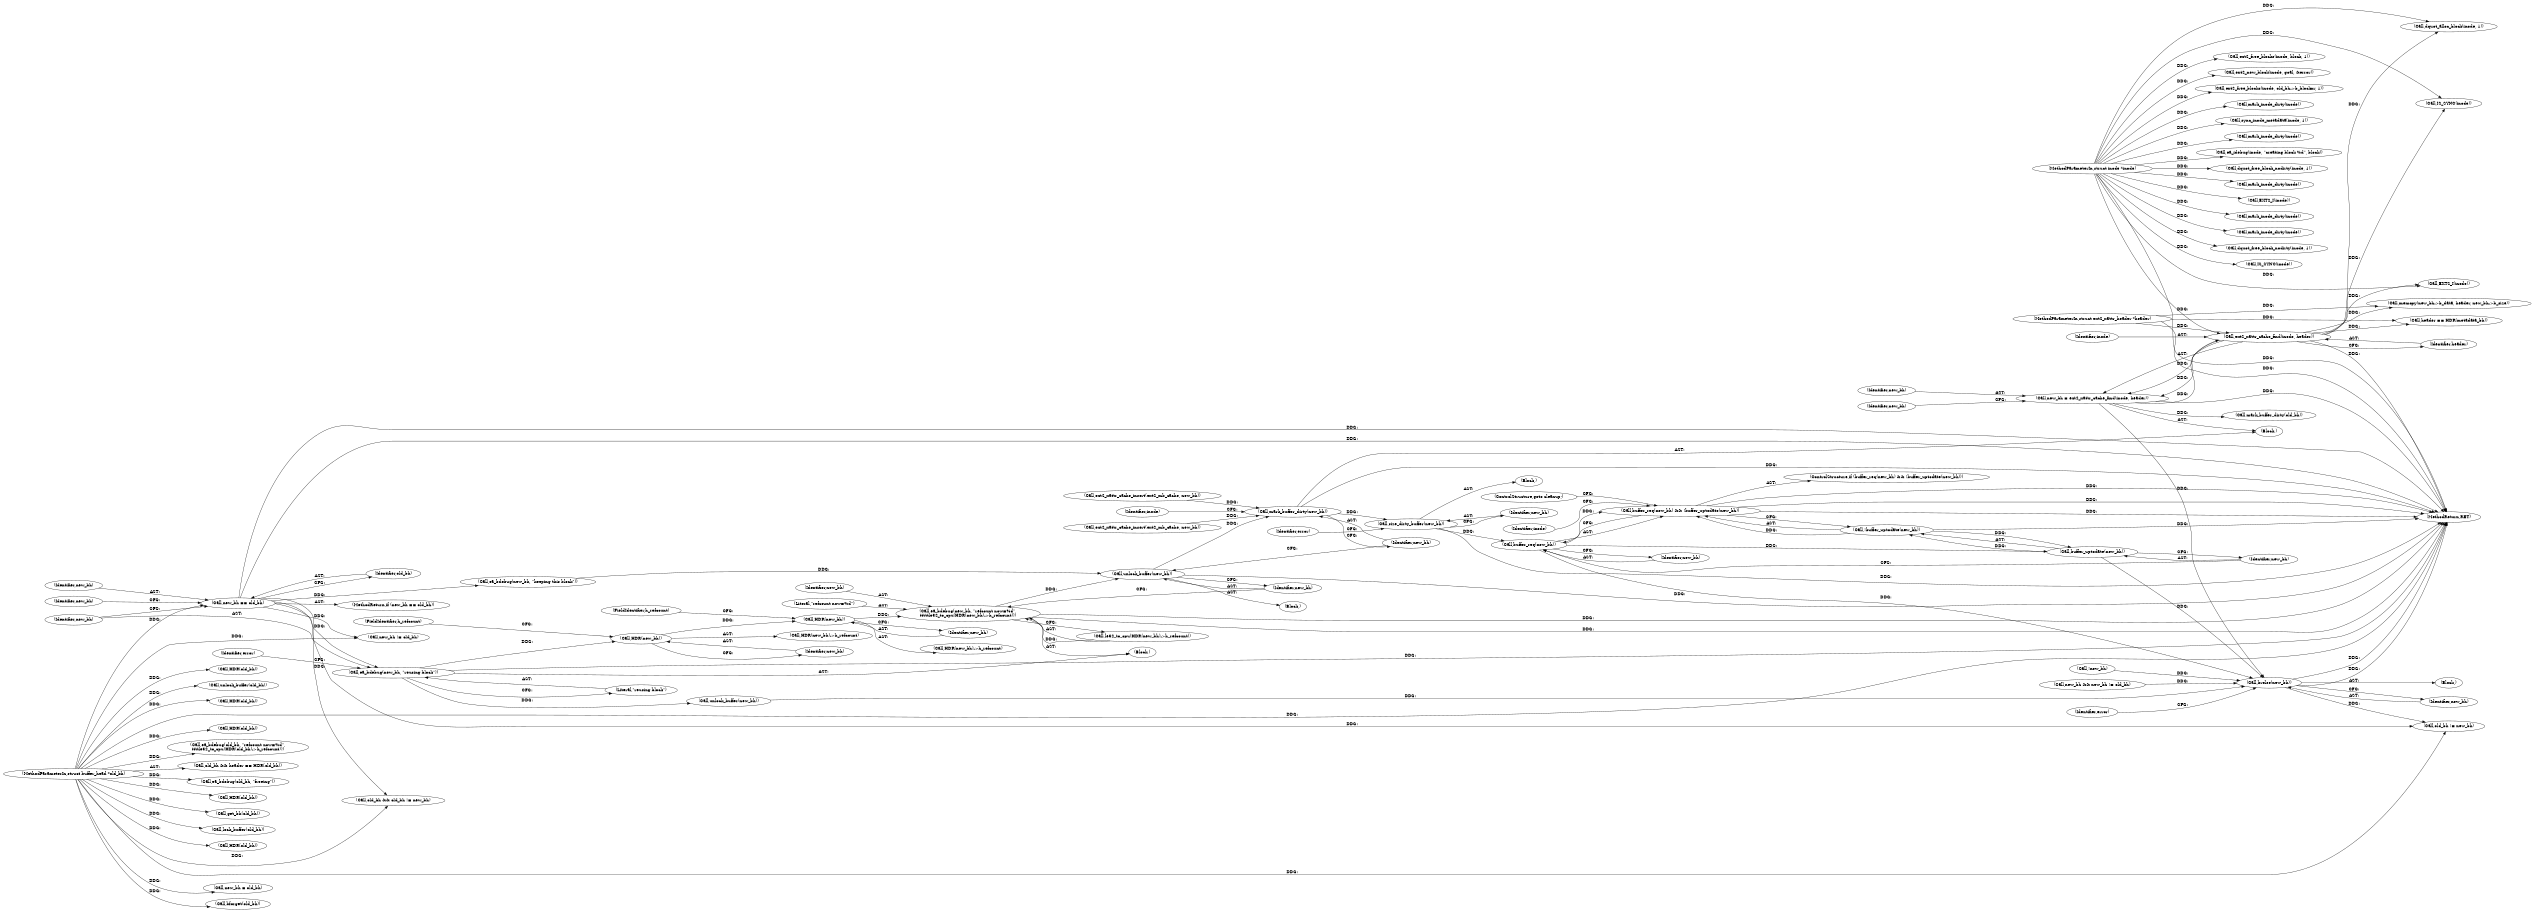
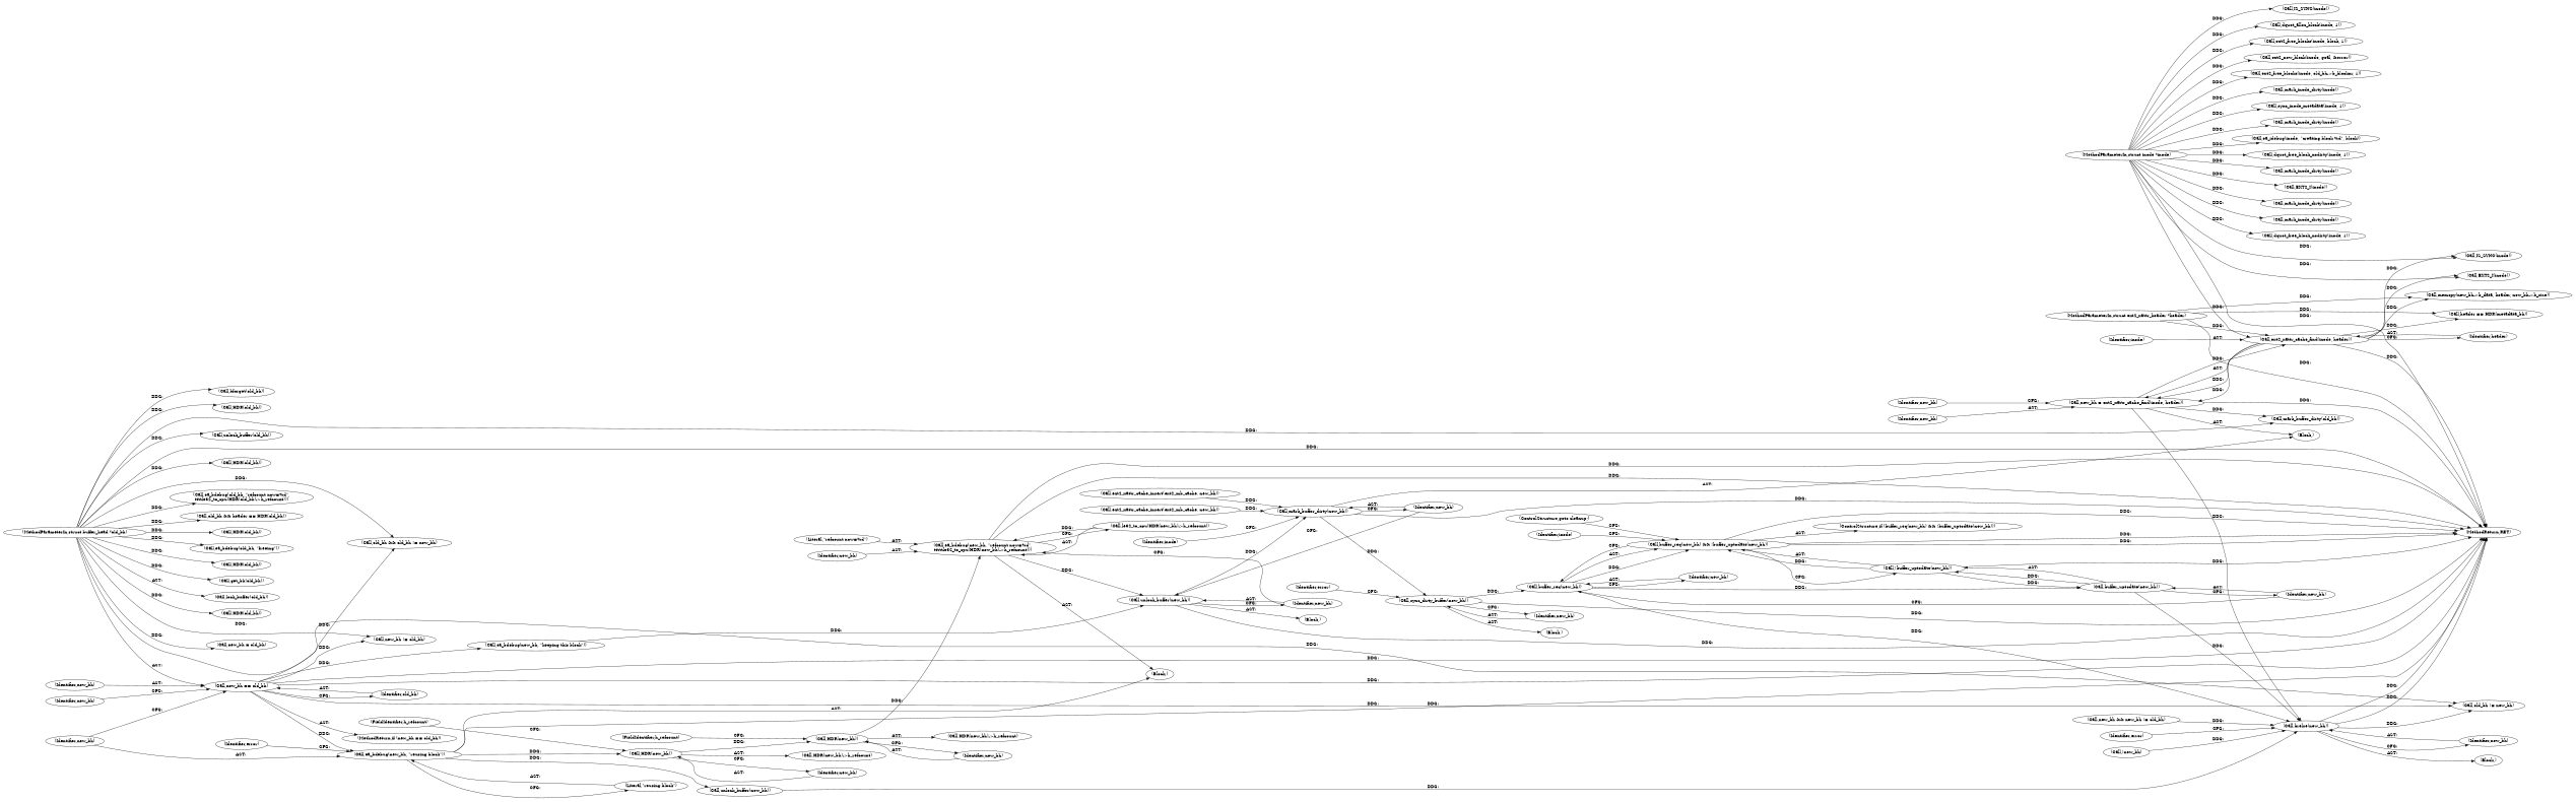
  digraph {
    rankdir=LR
    n1 [label="(Call,HDR(new_bh))"]
    n2 [label="(Call,HDR(new_bh))"]
    n3 [label="(Call,HDR(new_bh)->h_refcount)"]
    n4 [label="(Identifier,new_bh)"]
    n5 [label="(Call,ea_bdebug(new_bh, \"refcount now=%d\",\n\t\t\t\t\tle32_to_cpu(HDR(new_bh)->h_refcount)))"]
    n6 [label="(Call,HDR(new_bh)->h_refcount)"]
    n7 [label="(Identifier,new_bh)"]
    n8 [label="(Call,ea_bdebug(new_bh, \"reusing block\"))"]
    n9 [label="(Call,unlock_buffer(new_bh))"]
    n10 [label="(Block,)"]
    n11 [label="(Literal,\"reusing block\")"]
    n12 [label="(MethodReturn,RET)"]
    n13 [label="(Call,brelse(new_bh))"]
    n14 [label="(Call,new_bh == old_bh)"]
    n15 [label="(Call,ea_bdebug(new_bh, \"keeping this block\"))"]
    n16 [label="(MethodReturn,if (new_bh == old_bh))"]
    n17 [label="(Call,old_bh && old_bh != new_bh)"]
    n18 [label="(Call,old_bh != new_bh)"]
    n19 [label="(Call,new_bh != old_bh)"]
    n20 [label="(Identifier,old_bh)"]
    n21 [label="(Call,unlock_buffer(new_bh))"]
    n22 [label="(Call,new_bh = ext2_xattr_cache_find(inode, header))"]
    n23 [label="(Call,ext2_xattr_cache_find(inode, header))"]
    n24 [label="(Block,)"]
    n25 [label="(Call,mark_buffer_dirty(old_bh))"]
    n26 [label="(Call,IS_SYNC(inode))"]
    n27 [label="(Identifier,header)"]
    n28 [label="(Call,memcpy(new_bh->b_data, header, new_bh->b_size))"]
    n29 [label="(Call,EXT2_I(inode))"]
    n30 [label="(Call,header == HDR(metadata_bh))"]
    n31 [label="(Call,dquot_alloc_block(inode, 1))"]
    n32 [label="(Identifier,new_bh)"]
    n33 [label="(Block,)"]
    n34 [label="(MethodParameterIn,struct inode *inode)"]
    n35 [label="(Call,ext2_free_blocks(inode, block, 1))"]
    n36 [label="(Call,ext2_new_block(inode, goal, &error))"]
    n37 [label="(Call,ext2_free_blocks(inode, old_bh->b_blocknr, 1))"]
    n38 [label="(Call,mark_inode_dirty(inode))"]
    n39 [label="(Call,sync_inode_metadata(inode, 1))"]
    n40 [label="(Call,mark_inode_dirty(inode))"]
    n41 [label="(Call,ea_idebug(inode, \"creating block %d\", block))"]
    n42 [label="(Call,dquot_free_block_nodirty(inode, 1))"]
    n43 [label="(Call,mark_inode_dirty(inode))"]
    n44 [label="(Call,EXT2_I(inode))"]
    n45 [label="(Call,mark_inode_dirty(inode))"]
    n46 [label="(Call,mark_inode_dirty(inode))"]
    n47 [label="(Call,dquot_free_block_nodirty(inode, 1))"]
    n48 [label="(Call,IS_SYNC(inode))"]
    n49 [label="(MethodParameterIn,struct ext2_xattr_header *header)"]
    n50 [label="(MethodParameterIn,struct buffer_head *old_bh)"]
    n51 [label="(Call,new_bh = old_bh)"]
    n52 [label="(Call,bforget(old_bh))"]
    n53 [label="(Call,HDR(old_bh))"]
    n54 [label="(Call,unlock_buffer(old_bh))"]
    n55 [label="(Call,HDR(old_bh))"]
    n56 [label="(Call,HDR(old_bh))"]
    n57 [label="(Call,ea_bdebug(old_bh, \"refcount now=%d\",\n\t\t\t\tle32_to_cpu(HDR(old_bh)->h_refcount)))"]
    n58 [label="(Call,old_bh && header == HDR(old_bh))"]
    n59 [label="(Call,ea_bdebug(old_bh, \"freeing\"))"]
    n60 [label="(Call,HDR(old_bh))"]
    n61 [label="(Call,get_bh(old_bh))"]
    n62 [label="(Call,lock_buffer(old_bh))"]
    n63 [label="(Call,HDR(old_bh))"]
    n64 [label="(Call,le32_to_cpu(HDR(new_bh)->h_refcount))"]
    n65 [label="(Call,mark_buffer_dirty(new_bh))"]
    n66 [label="(Identifier,new_bh)"]
    n67 [label="(Block,)"]
-   n68 [label="(Call,size_dirty_buffer(new_bh))"]
+   n68 [label="(Call,sync_dirty_buffer(new_bh))"]
    n69 [label="(Identifier,new_bh)"]
    n70 [label="(Call,buffer_req(new_bh))"]
    n71 [label="(Identifier,new_bh)"]
    n72 [label="(Block,)"]
    n73 [label="(Call,buffer_req(new_bh) && !buffer_uptodate(new_bh))"]
    n74 [label="(Call,buffer_uptodate(new_bh))"]
    n75 [label="(Identifier,new_bh)"]
    n76 [label="(Call,!buffer_uptodate(new_bh))"]
    n77 [label="(ControlStructure,if (buffer_req(new_bh) && !buffer_uptodate(new_bh)))"]
    n78 [label="(Identifier,new_bh)"]
    n79 [label="(Identifier,inode)"]
    n80 [label="(Identifier,new_bh)"]
    n81 [label="(Call,!new_bh)"]
    n82 [label="(FieldIdentifier,h_refcount)"]
    n83 [label="(Identifier,new_bh)"]
    n84 [label="(Identifier,new_bh)"]
    n85 [label="(Identifier,new_bh)"]
    n86 [label="(Identifier,new_bh)"]
    n87 [label="(Call,new_bh && new_bh != old_bh)"]
    n88 [label="(Identifier,new_bh)"]
    n89 [label="(Call,ext2_xattr_cache_insert(ext2_mb_cache, new_bh))"]
    n90 [label="(Identifier,inode)"]
    n91 [label="(FieldIdentifier,h_refcount)"]
    n92 [label="(Identifier,inode)"]
    n93 [label="(Literal,\"refcount now=%d\")"]
    n94 [label="(Identifier,error)"]
    n95 [label="(ControlStructure,goto cleanup;)"]
    n96 [label="(Call,ext2_xattr_cache_insert(ext2_mb_cache, new_bh))"]
    n97 [label="(Identifier,error)"]
    n98 [label="(Identifier,error)"]
    n1 -> n2 [label="DDG: "]
    n1 -> n3 [label="AST: "]
    n1 -> n4 [label="CFG: "]
    n2 -> n5 [label="DDG: "]
    n2 -> n6 [label="AST: "]
    n2 -> n7 [label="CFG: "]
    n4 -> n1 [label="AST: "]
    n5 -> n10 [label="AST: "]
    n5 -> n12 [label="DDG: "]
    n5 -> n12 [label="DDG: "]
    n5 -> n21 [label="DDG: "]
    n5 -> n64 [label="CFG: "]
    n7 -> n2 [label="AST: "]
    n8 -> n1 [label="DDG: "]
    n8 -> n9 [label="DDG: "]
    n8 -> n10 [label="AST: "]
    n8 -> n11 [label="CFG: "]
    n8 -> n12 [label="DDG: "]
    n9 -> n13 [label="DDG: "]
    n11 -> n8 [label="AST: "]
    n13 -> n12 [label="DDG: "]
    n13 -> n12 [label="DDG: "]
    n13 -> n18 [label="DDG: "]
    n13 -> n32 [label="CFG: "]
    n13 -> n33 [label="AST: "]
    n14 -> n8 [label="DDG: "]
    n14 -> n12 [label="DDG: "]
    n14 -> n12 [label="DDG: "]
    n14 -> n15 [label="DDG: "]
    n14 -> n16 [label="AST: "]
    n14 -> n17 [label="DDG: "]
    n14 -> n18 [label="DDG: "]
    n14 -> n19 [label="DDG: "]
    n14 -> n20 [label="CFG: "]
    n15 -> n21 [label="DDG: "]
    n20 -> n14 [label="AST: "]
    n21 -> n12 [label="DDG: "]
    n21 -> n65 [label="DDG: "]
    n21 -> n66 [label="CFG: "]
    n21 -> n67 [label="AST: "]
    n22 -> n12 [label="DDG: "]
    n22 -> n13 [label="DDG: "]
    n22 -> n23 [label="DDG: "]
    n22 -> n24 [label="AST: "]
    n22 -> n25 [label="DDG: "]
    n23 -> n12 [label="DDG: "]
    n23 -> n22 [label="AST: "]
    n23 -> n22 [label="DDG: "]
    n23 -> n22 [label="DDG: "]
    n23 -> n26 [label="DDG: "]
    n23 -> n27 [label="CFG: "]
    n23 -> n28 [label="DDG: "]
    n23 -> n29 [label="DDG: "]
    n23 -> n30 [label="DDG: "]
-   n23 -> n31 [label="DDG: "]
    n27 -> n23 [label="AST: "]
    n32 -> n13 [label="AST: "]
    n34 -> n12 [label="DDG: "]
    n34 -> n23 [label="DDG: "]
    n34 -> n26 [label="DDG: "]
    n34 -> n29 [label="DDG: "]
    n34 -> n31 [label="DDG: "]
    n34 -> n35 [label="DDG: "]
    n34 -> n36 [label="DDG: "]
    n34 -> n37 [label="DDG: "]
    n34 -> n38 [label="DDG: "]
    n34 -> n39 [label="DDG: "]
    n34 -> n40 [label="DDG: "]
    n34 -> n41 [label="DDG: "]
    n34 -> n42 [label="DDG: "]
    n34 -> n43 [label="DDG: "]
    n34 -> n44 [label="DDG: "]
    n34 -> n45 [label="DDG: "]
    n34 -> n46 [label="DDG: "]
    n34 -> n47 [label="DDG: "]
    n34 -> n48 [label="DDG: "]
    n49 -> n12 [label="DDG: "]
    n49 -> n23 [label="DDG: "]
    n49 -> n28 [label="DDG: "]
    n49 -> n30 [label="DDG: "]
    n50 -> n12 [label="DDG: "]
-   n50 -> n14 [label="DDG: "]
+   n50 -> n14 [label="AST: "]
    n50 -> n17 [label="DDG: "]
    n50 -> n18 [label="DDG: "]
    n50 -> n19 [label="DDG: "]
+   n50 -> n25 [label="DDG: "]
    n50 -> n51 [label="DDG: "]
    n50 -> n52 [label="DDG: "]
    n50 -> n53 [label="DDG: "]
    n50 -> n54 [label="DDG: "]
    n50 -> n55 [label="DDG: "]
    n50 -> n56 [label="DDG: "]
    n50 -> n57 [label="DDG: "]
-   n50 -> n58 [label="AST: "]
+   n50 -> n58 [label="DDG: "]
    n50 -> n59 [label="DDG: "]
    n50 -> n60 [label="DDG: "]
    n50 -> n61 [label="DDG: "]
-   n50 -> n62 [label="DDG: "]
+   n50 -> n62 [label="AST: "]
    n50 -> n63 [label="DDG: "]
    n64 -> n5 [label="AST: "]
    n64 -> n5 [label="DDG: "]
    n65 -> n12 [label="DDG: "]
    n65 -> n24 [label="AST: "]
    n65 -> n68 [label="DDG: "]
    n65 -> n69 [label="CFG: "]
    n66 -> n5 [label="CFG: "]
    n66 -> n21 [label="AST: "]
    n68 -> n12 [label="DDG: "]
    n68 -> n70 [label="DDG: "]
    n68 -> n71 [label="CFG: "]
    n68 -> n72 [label="AST: "]
    n69 -> n21 [label="CFG: "]
    n69 -> n65 [label="AST: "]
    n70 -> n13 [label="DDG: "]
    n70 -> n73 [label="AST: "]
    n70 -> n73 [label="DDG: "]
    n70 -> n74 [label="DDG: "]
    n70 -> n75 [label="CFG: "]
    n71 -> n68 [label="AST: "]
    n73 -> n12 [label="DDG: "]
    n73 -> n12 [label="DDG: "]
    n73 -> n12 [label="DDG: "]
    n73 -> n70 [label="CFG: "]
    n73 -> n76 [label="CFG: "]
    n73 -> n77 [label="AST: "]
    n74 -> n13 [label="DDG: "]
    n74 -> n76 [label="AST: "]
    n74 -> n76 [label="DDG: "]
    n74 -> n78 [label="CFG: "]
    n75 -> n70 [label="AST: "]
    n76 -> n12 [label="DDG: "]
    n76 -> n73 [label="AST: "]
    n76 -> n73 [label="DDG: "]
    n76 -> n74 [label="DDG: "]
    n78 -> n70 [label="CFG: "]
    n78 -> n74 [label="AST: "]
    n79 -> n23 [label="AST: "]
    n80 -> n5 [label="AST: "]
    n81 -> n13 [label="DDG: "]
    n82 -> n2 [label="CFG: "]
    n83 -> n8 [label="AST: "]
    n83 -> n14 [label="CFG: "]
    n84 -> n14 [label="AST: "]
    n85 -> n22 [label="CFG: "]
    n86 -> n22 [label="AST: "]
    n87 -> n13 [label="DDG: "]
    n88 -> n14 [label="CFG: "]
    n89 -> n65 [label="DDG: "]
    n90 -> n65 [label="CFG: "]
    n91 -> n1 [label="CFG: "]
    n92 -> n73 [label="CFG: "]
    n93 -> n5 [label="AST: "]
    n94 -> n13 [label="CFG: "]
    n95 -> n73 [label="CFG: "]
    n96 -> n65 [label="DDG: "]
    n97 -> n68 [label="CFG: "]
    n98 -> n8 [label="CFG: "]
  }
